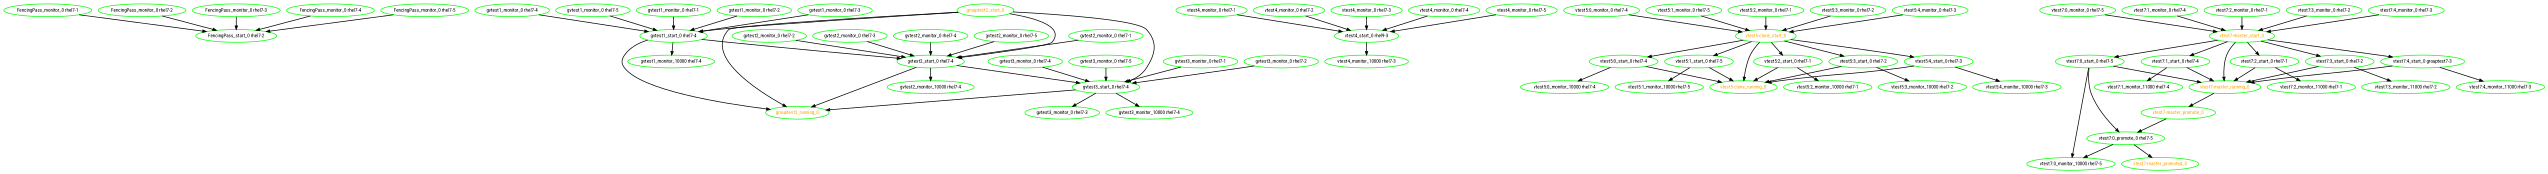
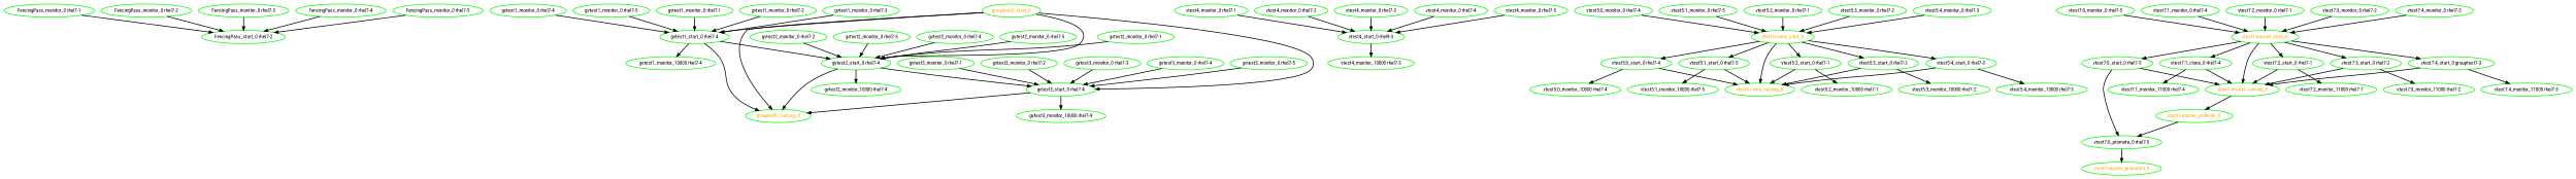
  digraph {
    fontname="Roboto Condensed"
    node [color=green fontcolor=black fontname="Roboto Condensed" style=bold]
    edge [fontname="Roboto Condensed" style=bold]
    "FencingPass_monitor_0 rhel7-1"
    "FencingPass_start_0 rhel7-2"
    "FencingPass_monitor_0 rhel7-2"
    "FencingPass_monitor_0 rhel7-3"
    "FencingPass_monitor_0 rhel7-4"
    "FencingPass_monitor_0 rhel7-5"
    grouptest2_running_0 [fontcolor=orange]
    grouptest2_start_0 [fontcolor=orange]
    "gvtest1_start_0 rhel7-4"
    "gvtest2_start_0 rhel7-4"
    "gvtest3_start_0 rhel7-4"
    "gvtest1_monitor_10000 rhel7-4"
    "gvtest2_monitor_10000 rhel7-4"
    "gvtest3_monitor_10000 rhel7-4"
    "gvtest1_monitor_0 rhel7-1"
    "gvtest1_monitor_0 rhel7-2"
    "gvtest1_monitor_0 rhel7-3"
    "gvtest1_monitor_0 rhel7-4"
    "gvtest1_monitor_0 rhel7-5"
    "gvtest2_monitor_0 rhel7-1"
    "gvtest2_monitor_0 rhel7-2"
    "gvtest2_monitor_0 rhel7-3"
    "gvtest2_monitor_0 rhel7-4"
    "gvtest2_monitor_0 rhel7-5"
    "gvtest3_monitor_0 rhel7-1"
    "gvtest3_monitor_0 rhel7-2"
    "gvtest3_monitor_0 rhel7-3"
    "gvtest3_monitor_0 rhel7-4"
    "gvtest3_monitor_0 rhel7-5"
    n30 [label="vtest4_start_0 rhel9-3"]
    "vtest4_monitor_0 rhel7-1"
    "vtest4_monitor_10000 rhel7-3"
    "vtest4_monitor_0 rhel7-2"
    "vtest4_monitor_0 rhel7-3"
    "vtest4_monitor_0 rhel7-4"
    "vtest4_monitor_0 rhel7-5"
    "vtest5-clone_running_0" [fontcolor=orange]
    "vtest5-clone_start_0" [fontcolor=orange]
    "vtest5:0_start_0 rhel7-4"
    "vtest5:1_start_0 rhel7-5"
    "vtest5:2_start_0 rhel7-1"
    "vtest5:3_start_0 rhel7-2"
    "vtest5:4_start_0 rhel7-3"
    "vtest5:0_monitor_10000 rhel7-4"
    "vtest5:1_monitor_10000 rhel7-5"
    "vtest5:2_monitor_10000 rhel7-1"
    "vtest5:3_monitor_10000 rhel7-2"
    "vtest5:4_monitor_10000 rhel7-3"
    "vtest5:0_monitor_0 rhel7-4"
    "vtest5:1_monitor_0 rhel7-5"
    "vtest5:2_monitor_0 rhel7-1"
    "vtest5:3_monitor_0 rhel7-2"
    "vtest5:4_monitor_0 rhel7-3"
    "vtest7-master_promote_0" [fontcolor=orange]
    "vtest7:0_promote_0 rhel7-5"
    "vtest7-master_promoted_0" [fontcolor=orange]
-   "vtest7:0_monitor_10000 rhel7-5"
    "vtest7-master_running_0" [fontcolor=orange]
    "vtest7-master_start_0" [fontcolor=orange]
    "vtest7:0_start_0 rhel7-5"
-   "vtest7:1_start_0 rhel7-4"
+   "vtest7:1_start_0 rhel7-4" [label="vtest7:1_clone_0 rhel7-4"]
    "vtest7:2_start_0 rhel7-1"
    "vtest7:3_start_0 rhel7-2"
    n64 [label="vtest7:4_start_0 grouptest7-3"]
    "vtest7:1_monitor_11000 rhel7-4"
    "vtest7:2_monitor_11000 rhel7-1"
    "vtest7:3_monitor_11000 rhel7-2"
    "vtest7:4_monitor_11000 rhel7-3"
    "vtest7:0_monitor_0 rhel7-5"
    "vtest7:1_monitor_0 rhel7-4"
    "vtest7:2_monitor_0 rhel7-1"
    "vtest7:3_monitor_0 rhel7-2"
    "vtest7:4_monitor_0 rhel7-3"
    "FencingPass_monitor_0 rhel7-1" -> "FencingPass_start_0 rhel7-2"
    "FencingPass_monitor_0 rhel7-2" -> "FencingPass_start_0 rhel7-2"
    "FencingPass_monitor_0 rhel7-3" -> "FencingPass_start_0 rhel7-2"
    "FencingPass_monitor_0 rhel7-4" -> "FencingPass_start_0 rhel7-2"
    "FencingPass_monitor_0 rhel7-5" -> "FencingPass_start_0 rhel7-2"
    grouptest2_start_0 -> grouptest2_running_0
    grouptest2_start_0 -> "gvtest1_start_0 rhel7-4"
    grouptest2_start_0 -> "gvtest2_start_0 rhel7-4"
    grouptest2_start_0 -> "gvtest3_start_0 rhel7-4"
    "gvtest1_start_0 rhel7-4" -> grouptest2_running_0
    "gvtest1_start_0 rhel7-4" -> "gvtest2_start_0 rhel7-4"
    "gvtest1_start_0 rhel7-4" -> "gvtest1_monitor_10000 rhel7-4"
    "gvtest2_start_0 rhel7-4" -> grouptest2_running_0
    "gvtest2_start_0 rhel7-4" -> "gvtest3_start_0 rhel7-4"
    "gvtest2_start_0 rhel7-4" -> "gvtest2_monitor_10000 rhel7-4"
    "gvtest3_start_0 rhel7-4" -> grouptest2_running_0
    "gvtest3_start_0 rhel7-4" -> "gvtest3_monitor_10000 rhel7-4"
    "gvtest1_monitor_0 rhel7-1" -> "gvtest1_start_0 rhel7-4"
    "gvtest1_monitor_0 rhel7-2" -> "gvtest1_start_0 rhel7-4"
    "gvtest1_monitor_0 rhel7-3" -> "gvtest1_start_0 rhel7-4"
    "gvtest1_monitor_0 rhel7-4" -> "gvtest1_start_0 rhel7-4"
    "gvtest1_monitor_0 rhel7-5" -> "gvtest1_start_0 rhel7-4"
    "gvtest2_monitor_0 rhel7-1" -> "gvtest2_start_0 rhel7-4"
    "gvtest2_monitor_0 rhel7-2" -> "gvtest2_start_0 rhel7-4"
    "gvtest2_monitor_0 rhel7-3" -> "gvtest2_start_0 rhel7-4"
    "gvtest2_monitor_0 rhel7-4" -> "gvtest2_start_0 rhel7-4"
    "gvtest2_monitor_0 rhel7-5" -> "gvtest2_start_0 rhel7-4"
    "gvtest3_monitor_0 rhel7-1" -> "gvtest3_start_0 rhel7-4"
    "gvtest3_monitor_0 rhel7-2" -> "gvtest3_start_0 rhel7-4"
-   "gvtest3_start_0 rhel7-4" -> "gvtest3_monitor_0 rhel7-3"
+   "gvtest3_monitor_0 rhel7-3" -> "gvtest3_start_0 rhel7-4"
    "gvtest3_monitor_0 rhel7-4" -> "gvtest3_start_0 rhel7-4"
    "gvtest3_monitor_0 rhel7-5" -> "gvtest3_start_0 rhel7-4"
    n30 -> "vtest4_monitor_10000 rhel7-3"
    "vtest4_monitor_0 rhel7-1" -> n30
    "vtest4_monitor_0 rhel7-2" -> n30
    "vtest4_monitor_0 rhel7-3" -> n30
    "vtest4_monitor_0 rhel7-4" -> n30
    "vtest4_monitor_0 rhel7-5" -> n30
    "vtest5-clone_start_0" -> "vtest5-clone_running_0"
    "vtest5-clone_start_0" -> "vtest5:0_start_0 rhel7-4"
    "vtest5-clone_start_0" -> "vtest5:1_start_0 rhel7-5"
    "vtest5-clone_start_0" -> "vtest5:2_start_0 rhel7-1"
    "vtest5-clone_start_0" -> "vtest5:3_start_0 rhel7-2"
    "vtest5-clone_start_0" -> "vtest5:4_start_0 rhel7-3"
    "vtest5:0_start_0 rhel7-4" -> "vtest5-clone_running_0"
    "vtest5:0_start_0 rhel7-4" -> "vtest5:0_monitor_10000 rhel7-4"
    "vtest5:1_start_0 rhel7-5" -> "vtest5-clone_running_0"
    "vtest5:1_start_0 rhel7-5" -> "vtest5:1_monitor_10000 rhel7-5"
    "vtest5:2_start_0 rhel7-1" -> "vtest5-clone_running_0"
    "vtest5:2_start_0 rhel7-1" -> "vtest5:2_monitor_10000 rhel7-1"
    "vtest5:3_start_0 rhel7-2" -> "vtest5-clone_running_0"
    "vtest5:3_start_0 rhel7-2" -> "vtest5:3_monitor_10000 rhel7-2"
    "vtest5:4_start_0 rhel7-3" -> "vtest5-clone_running_0"
    "vtest5:4_start_0 rhel7-3" -> "vtest5:4_monitor_10000 rhel7-3"
    "vtest5:0_monitor_0 rhel7-4" -> "vtest5-clone_start_0"
    "vtest5:1_monitor_0 rhel7-5" -> "vtest5-clone_start_0"
    "vtest5:2_monitor_0 rhel7-1" -> "vtest5-clone_start_0"
    "vtest5:3_monitor_0 rhel7-2" -> "vtest5-clone_start_0"
    "vtest5:4_monitor_0 rhel7-3" -> "vtest5-clone_start_0"
    "vtest7-master_promote_0" -> "vtest7:0_promote_0 rhel7-5"
    "vtest7:0_promote_0 rhel7-5" -> "vtest7-master_promoted_0"
-   "vtest7:0_promote_0 rhel7-5" -> "vtest7:0_monitor_10000 rhel7-5"
    "vtest7-master_running_0" -> "vtest7-master_promote_0"
    "vtest7-master_start_0" -> "vtest7-master_running_0"
    "vtest7-master_start_0" -> "vtest7:0_start_0 rhel7-5"
    "vtest7-master_start_0" -> "vtest7:1_start_0 rhel7-4"
    "vtest7-master_start_0" -> "vtest7:2_start_0 rhel7-1"
    "vtest7-master_start_0" -> "vtest7:3_start_0 rhel7-2"
    "vtest7-master_start_0" -> n64
    "vtest7:0_start_0 rhel7-5" -> "vtest7:0_promote_0 rhel7-5"
-   "vtest7:0_start_0 rhel7-5" -> "vtest7:0_monitor_10000 rhel7-5"
    "vtest7:0_start_0 rhel7-5" -> "vtest7-master_running_0"
    "vtest7:1_start_0 rhel7-4" -> "vtest7-master_running_0"
    "vtest7:1_start_0 rhel7-4" -> "vtest7:1_monitor_11000 rhel7-4"
    "vtest7:2_start_0 rhel7-1" -> "vtest7-master_running_0"
    "vtest7:2_start_0 rhel7-1" -> "vtest7:2_monitor_11000 rhel7-1"
    "vtest7:3_start_0 rhel7-2" -> "vtest7-master_running_0"
    "vtest7:3_start_0 rhel7-2" -> "vtest7:3_monitor_11000 rhel7-2"
    n64 -> "vtest7-master_running_0"
    n64 -> "vtest7:4_monitor_11000 rhel7-3"
    "vtest7:0_monitor_0 rhel7-5" -> "vtest7-master_start_0"
    "vtest7:1_monitor_0 rhel7-4" -> "vtest7-master_start_0"
    "vtest7:2_monitor_0 rhel7-1" -> "vtest7-master_start_0"
    "vtest7:3_monitor_0 rhel7-2" -> "vtest7-master_start_0"
    "vtest7:4_monitor_0 rhel7-3" -> "vtest7-master_start_0"
  }
